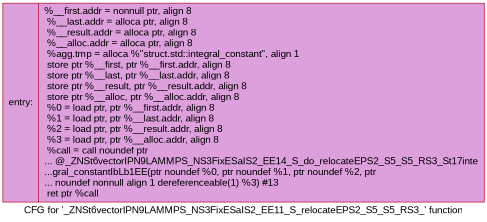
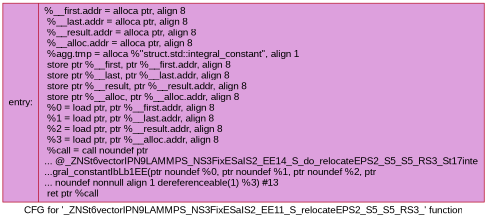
  digraph {
    label="CFG for '_ZNSt6vectorIPN9LAMMPS_NS3FixESaIS2_EE11_S_relocateEPS2_S5_S5_RS3_' function"
    rankdir=LR
    fontname="Liberation Sans"
-   n1 [color="#b70d28ff" fillcolor=plum fontname="Liberation Sans" label="{entry:\l|  %__first.addr = nonnull ptr, align 8\l  %__last.addr = alloca ptr, align 8\l  %__result.addr = alloca ptr, align 8\l  %__alloc.addr = alloca ptr, align 8\l  %agg.tmp = alloca %\"struct.std::integral_constant\", align 1\l  store ptr %__first, ptr %__first.addr, align 8\l  store ptr %__last, ptr %__last.addr, align 8\l  store ptr %__result, ptr %__result.addr, align 8\l  store ptr %__alloc, ptr %__alloc.addr, align 8\l  %0 = load ptr, ptr %__first.addr, align 8\l  %1 = load ptr, ptr %__last.addr, align 8\l  %2 = load ptr, ptr %__result.addr, align 8\l  %3 = load ptr, ptr %__alloc.addr, align 8\l  %call = call noundef ptr\l... @_ZNSt6vectorIPN9LAMMPS_NS3FixESaIS2_EE14_S_do_relocateEPS2_S5_S5_RS3_St17inte\l...gral_constantIbLb1EE(ptr noundef %0, ptr noundef %1, ptr noundef %2, ptr\l... noundef nonnull align 1 dereferenceable(1) %3) #13\l  ret ptr %call\l}" shape=record style=filled]
+   n1 [color="#b70d28ff" fillcolor=plum fontname="Liberation Sans" label="{entry:\l|  %__first.addr = alloca ptr, align 8\l  %__last.addr = alloca ptr, align 8\l  %__result.addr = alloca ptr, align 8\l  %__alloc.addr = alloca ptr, align 8\l  %agg.tmp = alloca %\"struct.std::integral_constant\", align 1\l  store ptr %__first, ptr %__first.addr, align 8\l  store ptr %__last, ptr %__last.addr, align 8\l  store ptr %__result, ptr %__result.addr, align 8\l  store ptr %__alloc, ptr %__alloc.addr, align 8\l  %0 = load ptr, ptr %__first.addr, align 8\l  %1 = load ptr, ptr %__last.addr, align 8\l  %2 = load ptr, ptr %__result.addr, align 8\l  %3 = load ptr, ptr %__alloc.addr, align 8\l  %call = call noundef ptr\l... @_ZNSt6vectorIPN9LAMMPS_NS3FixESaIS2_EE14_S_do_relocateEPS2_S5_S5_RS3_St17inte\l...gral_constantIbLb1EE(ptr noundef %0, ptr noundef %1, ptr noundef %2, ptr\l... noundef nonnull align 1 dereferenceable(1) %3) #13\l  ret ptr %call\l}" shape=record style=filled]
  }
